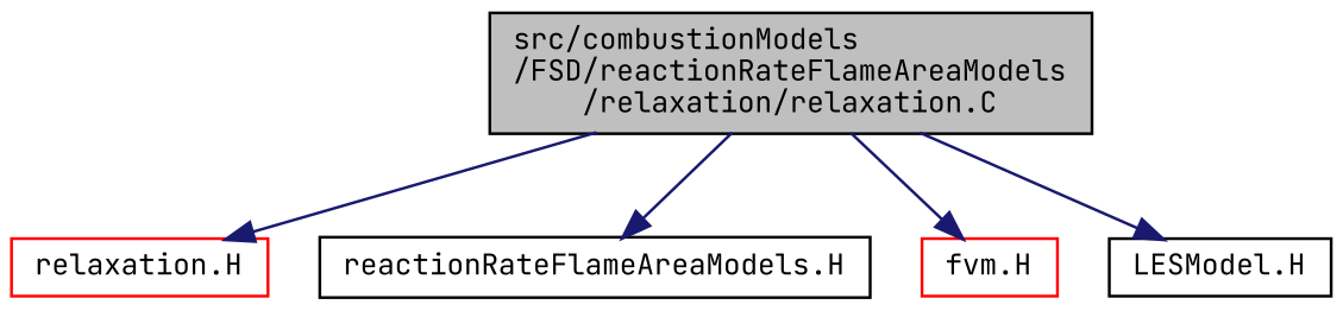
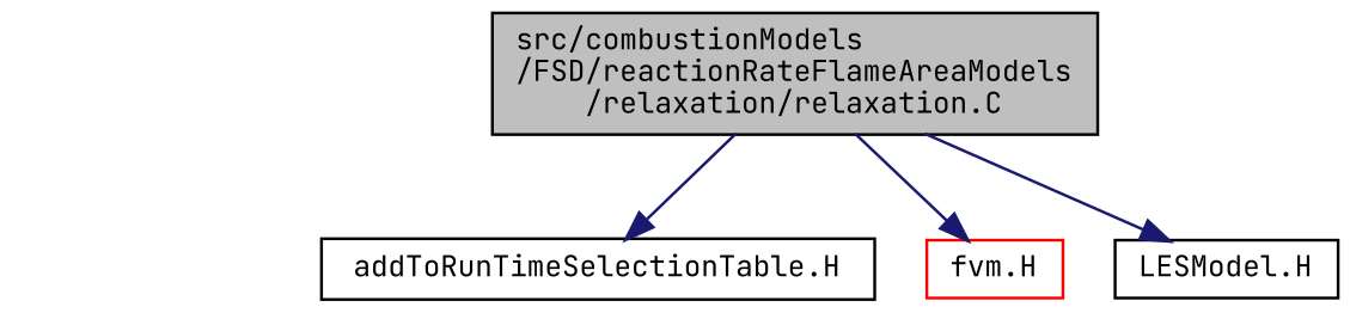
  digraph {
    fontname="JetBrains Mono"
    node [color=black fontname="JetBrains Mono" fontsize=10 shape=record]
    edge [color=midnightblue fontname="JetBrains Mono" fontsize=10 labelfontname=FreeSans labelfontsize=10 style=solid]
    n1 [fillcolor=grey75 fontcolor=black height=0.2 label="src/combustionModels\l/FSD/reactionRateFlameAreaModels\l/relaxation/relaxation.C" style=filled width=0.4]
-   n2 [color=red height=0.2 label="relaxation.H" width=0.4]
-   n3 [height=0.2 label="reactionRateFlameAreaModels.H" width=0.4]
+   n3 [height=0.2 label="addToRunTimeSelectionTable.H" width=0.4]
    n4 [color=red height=0.2 label="fvm.H" width=0.4]
    n5 [height=0.2 label="LESModel.H" width=0.4]
-   n1 -> n2
    n1 -> n3
    n1 -> n4
    n1 -> n5
  }
